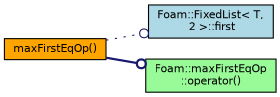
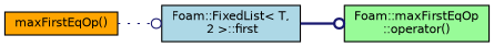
  digraph {
    rankdir=LR
    node [color=black fontname=Helvetica fontsize=10 shape=record style=filled]
    edge [arrowhead=odot color=midnightblue fontname=Helvetica fontsize=10 labelfontname=Helvetica labelfontsize=10]
    n1 [fillcolor=orange fontcolor=black height=0.2 label="maxFirstEqOp()" width=0.4]
    n2 [fillcolor=lightblue height=0.2 label="Foam::FixedList\< T,\l 2 \>::first" width=0.4]
    n3 [fillcolor=palegreen height=0.2 label="Foam::maxFirstEqOp\l::operator()" width=0.4]
    n1 -> n2 [style=dotted]
-   n1 -> n3 [style=bold]
+   n2 -> n3 [style=bold]
  }
